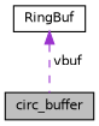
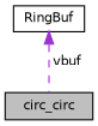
  digraph {
    node [color=black fontname=Helvetica fontsize=10 shape=record style=filled]
-   n1 [fillcolor=grey75 fontcolor=black height=0.2 label=circ_buffer width=0.4]
+   n1 [fillcolor=grey75 fontcolor=black height=0.2 label=circ_circ width=0.4]
    n2 [fillcolor=white height=0.2 label=RingBuf width=0.4]
    n2 -> n1 [color=darkorchid3 dir=back fontname=Helvetica fontsize=10 label=" vbuf" labelfontname=Helvetica labelfontsize=10 style=dashed]
  }
